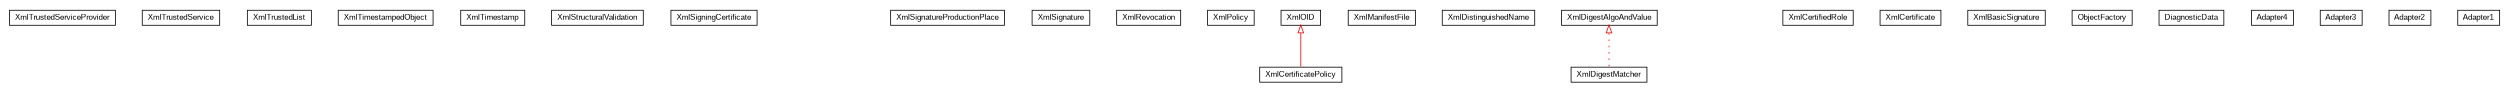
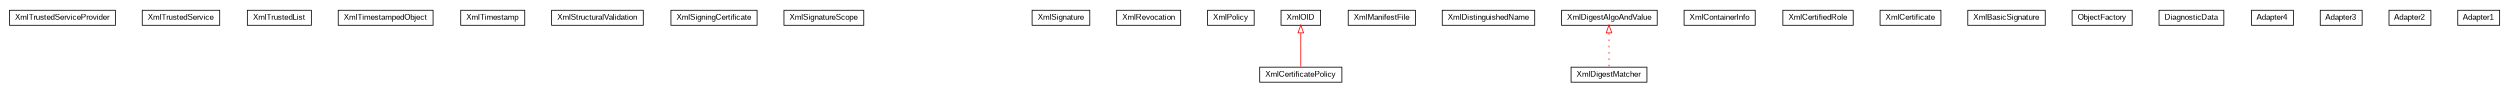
  digraph {
    nodesep=0.25
    ranksep=0.5
    node [fontcolor=black fontname=arial fontsize=10.0 shape=plaintext]
    edge [arrowtail=empty color=red dir=back fontname=arial fontsize=10 headport=p labelfontname=arial labelfontsize=10 tailport=p]
    n1 [label=<<table title="eu.europa.esig.dss.jaxb.diagnostic.XmlTrustedServiceProvider" border="0" cellborder="1" cellspacing="0" cellpadding="2" port="p" href="./XmlTrustedServiceProvider.html"> 		<tr><td><table border="0" cellspacing="0" cellpadding="1"> <tr><td align="center" balign="center"> XmlTrustedServiceProvider </td></tr> 		</table></td></tr> 		</table>>]
    n2 [label=<<table title="eu.europa.esig.dss.jaxb.diagnostic.XmlTrustedService" border="0" cellborder="1" cellspacing="0" cellpadding="2" port="p" href="./XmlTrustedService.html"> 		<tr><td><table border="0" cellspacing="0" cellpadding="1"> <tr><td align="center" balign="center"> XmlTrustedService </td></tr> 		</table></td></tr> 		</table>>]
    n3 [label=<<table title="eu.europa.esig.dss.jaxb.diagnostic.XmlTrustedList" border="0" cellborder="1" cellspacing="0" cellpadding="2" port="p" href="./XmlTrustedList.html"> 		<tr><td><table border="0" cellspacing="0" cellpadding="1"> <tr><td align="center" balign="center"> XmlTrustedList </td></tr> 		</table></td></tr> 		</table>>]
    n4 [label=<<table title="eu.europa.esig.dss.jaxb.diagnostic.XmlTimestampedObject" border="0" cellborder="1" cellspacing="0" cellpadding="2" port="p" href="./XmlTimestampedObject.html"> 		<tr><td><table border="0" cellspacing="0" cellpadding="1"> <tr><td align="center" balign="center"> XmlTimestampedObject </td></tr> 		</table></td></tr> 		</table>>]
    n5 [label=<<table title="eu.europa.esig.dss.jaxb.diagnostic.XmlTimestamp" border="0" cellborder="1" cellspacing="0" cellpadding="2" port="p" href="./XmlTimestamp.html"> 		<tr><td><table border="0" cellspacing="0" cellpadding="1"> <tr><td align="center" balign="center"> XmlTimestamp </td></tr> 		</table></td></tr> 		</table>>]
    n6 [label=<<table title="eu.europa.esig.dss.jaxb.diagnostic.XmlStructuralValidation" border="0" cellborder="1" cellspacing="0" cellpadding="2" port="p" href="./XmlStructuralValidation.html"> 		<tr><td><table border="0" cellspacing="0" cellpadding="1"> <tr><td align="center" balign="center"> XmlStructuralValidation </td></tr> 		</table></td></tr> 		</table>>]
    n7 [label=<<table title="eu.europa.esig.dss.jaxb.diagnostic.XmlSigningCertificate" border="0" cellborder="1" cellspacing="0" cellpadding="2" port="p" href="./XmlSigningCertificate.html"> 		<tr><td><table border="0" cellspacing="0" cellpadding="1"> <tr><td align="center" balign="center"> XmlSigningCertificate </td></tr> 		</table></td></tr> 		</table>>]
-   n9 [label=<<table title="eu.europa.esig.dss.jaxb.diagnostic.XmlSignatureProductionPlace" border="0" cellborder="1" cellspacing="0" cellpadding="2" port="p" href="./XmlSignatureProductionPlace.html"> 		<tr><td><table border="0" cellspacing="0" cellpadding="1"> <tr><td align="center" balign="center"> XmlSignatureProductionPlace </td></tr> 		</table></td></tr> 		</table>>]
+   n8 [label=<<table title="eu.europa.esig.dss.jaxb.diagnostic.XmlSignatureScope" border="0" cellborder="1" cellspacing="0" cellpadding="2" port="p" href="./XmlSignatureScope.html"> 		<tr><td><table border="0" cellspacing="0" cellpadding="1"> <tr><td align="center" balign="center"> XmlSignatureScope </td></tr> 		</table></td></tr> 		</table>>]
    n10 [label=<<table title="eu.europa.esig.dss.jaxb.diagnostic.XmlSignature" border="0" cellborder="1" cellspacing="0" cellpadding="2" port="p" href="./XmlSignature.html"> 		<tr><td><table border="0" cellspacing="0" cellpadding="1"> <tr><td align="center" balign="center"> XmlSignature </td></tr> 		</table></td></tr> 		</table>>]
    n11 [label=<<table title="eu.europa.esig.dss.jaxb.diagnostic.XmlRevocation" border="0" cellborder="1" cellspacing="0" cellpadding="2" port="p" href="./XmlRevocation.html"> 		<tr><td><table border="0" cellspacing="0" cellpadding="1"> <tr><td align="center" balign="center"> XmlRevocation </td></tr> 		</table></td></tr> 		</table>>]
    n12 [label=<<table title="eu.europa.esig.dss.jaxb.diagnostic.XmlPolicy" border="0" cellborder="1" cellspacing="0" cellpadding="2" port="p" href="./XmlPolicy.html"> 		<tr><td><table border="0" cellspacing="0" cellpadding="1"> <tr><td align="center" balign="center"> XmlPolicy </td></tr> 		</table></td></tr> 		</table>>]
    n13 [label=<<table title="eu.europa.esig.dss.jaxb.diagnostic.XmlOID" border="0" cellborder="1" cellspacing="0" cellpadding="2" port="p" href="./XmlOID.html"> 		<tr><td><table border="0" cellspacing="0" cellpadding="1"> <tr><td align="center" balign="center"> XmlOID </td></tr> 		</table></td></tr> 		</table>>]
    n14 [label=<<table title="eu.europa.esig.dss.jaxb.diagnostic.XmlCertificatePolicy" border="0" cellborder="1" cellspacing="0" cellpadding="2" port="p" href="./XmlCertificatePolicy.html"> 		<tr><td><table border="0" cellspacing="0" cellpadding="1"> <tr><td align="center" balign="center"> XmlCertificatePolicy </td></tr> 		</table></td></tr> 		</table>>]
    n15 [label=<<table title="eu.europa.esig.dss.jaxb.diagnostic.XmlManifestFile" border="0" cellborder="1" cellspacing="0" cellpadding="2" port="p" href="./XmlManifestFile.html"> 		<tr><td><table border="0" cellspacing="0" cellpadding="1"> <tr><td align="center" balign="center"> XmlManifestFile </td></tr> 		</table></td></tr> 		</table>>]
    n16 [label=<<table title="eu.europa.esig.dss.jaxb.diagnostic.XmlDistinguishedName" border="0" cellborder="1" cellspacing="0" cellpadding="2" port="p" href="./XmlDistinguishedName.html"> 		<tr><td><table border="0" cellspacing="0" cellpadding="1"> <tr><td align="center" balign="center"> XmlDistinguishedName </td></tr> 		</table></td></tr> 		</table>>]
    n17 [label=<<table title="eu.europa.esig.dss.jaxb.diagnostic.XmlDigestMatcher" border="0" cellborder="1" cellspacing="0" cellpadding="2" port="p" href="./XmlDigestMatcher.html"> 		<tr><td><table border="0" cellspacing="0" cellpadding="1"> <tr><td align="center" balign="center"> XmlDigestMatcher </td></tr> 		</table></td></tr> 		</table>>]
    n18 [label=<<table title="eu.europa.esig.dss.jaxb.diagnostic.XmlDigestAlgoAndValue" border="0" cellborder="1" cellspacing="0" cellpadding="2" port="p" href="./XmlDigestAlgoAndValue.html"> 		<tr><td><table border="0" cellspacing="0" cellpadding="1"> <tr><td align="center" balign="center"> XmlDigestAlgoAndValue </td></tr> 		</table></td></tr> 		</table>>]
+   n19 [label=<<table title="eu.europa.esig.dss.jaxb.diagnostic.XmlContainerInfo" border="0" cellborder="1" cellspacing="0" cellpadding="2" port="p" href="./XmlContainerInfo.html"> 		<tr><td><table border="0" cellspacing="0" cellpadding="1"> <tr><td align="center" balign="center"> XmlContainerInfo </td></tr> 		</table></td></tr> 		</table>>]
    n20 [label=<<table title="eu.europa.esig.dss.jaxb.diagnostic.XmlCertifiedRole" border="0" cellborder="1" cellspacing="0" cellpadding="2" port="p" href="./XmlCertifiedRole.html"> 		<tr><td><table border="0" cellspacing="0" cellpadding="1"> <tr><td align="center" balign="center"> XmlCertifiedRole </td></tr> 		</table></td></tr> 		</table>>]
    n21 [label=<<table title="eu.europa.esig.dss.jaxb.diagnostic.XmlCertificate" border="0" cellborder="1" cellspacing="0" cellpadding="2" port="p" href="./XmlCertificate.html"> 		<tr><td><table border="0" cellspacing="0" cellpadding="1"> <tr><td align="center" balign="center"> XmlCertificate </td></tr> 		</table></td></tr> 		</table>>]
    n22 [label=<<table title="eu.europa.esig.dss.jaxb.diagnostic.XmlBasicSignature" border="0" cellborder="1" cellspacing="0" cellpadding="2" port="p" href="./XmlBasicSignature.html"> 		<tr><td><table border="0" cellspacing="0" cellpadding="1"> <tr><td align="center" balign="center"> XmlBasicSignature </td></tr> 		</table></td></tr> 		</table>>]
    n23 [label=<<table title="eu.europa.esig.dss.jaxb.diagnostic.ObjectFactory" border="0" cellborder="1" cellspacing="0" cellpadding="2" port="p" href="./ObjectFactory.html"> 		<tr><td><table border="0" cellspacing="0" cellpadding="1"> <tr><td align="center" balign="center"> ObjectFactory </td></tr> 		</table></td></tr> 		</table>>]
    n24 [label=<<table title="eu.europa.esig.dss.jaxb.diagnostic.DiagnosticData" border="0" cellborder="1" cellspacing="0" cellpadding="2" port="p" href="./DiagnosticData.html"> 		<tr><td><table border="0" cellspacing="0" cellpadding="1"> <tr><td align="center" balign="center"> DiagnosticData </td></tr> 		</table></td></tr> 		</table>>]
    n25 [label=<<table title="eu.europa.esig.dss.jaxb.diagnostic.Adapter4" border="0" cellborder="1" cellspacing="0" cellpadding="2" port="p" href="./Adapter4.html"> 		<tr><td><table border="0" cellspacing="0" cellpadding="1"> <tr><td align="center" balign="center"> Adapter4 </td></tr> 		</table></td></tr> 		</table>>]
    n26 [label=<<table title="eu.europa.esig.dss.jaxb.diagnostic.Adapter3" border="0" cellborder="1" cellspacing="0" cellpadding="2" port="p" href="./Adapter3.html"> 		<tr><td><table border="0" cellspacing="0" cellpadding="1"> <tr><td align="center" balign="center"> Adapter3 </td></tr> 		</table></td></tr> 		</table>>]
    n27 [label=<<table title="eu.europa.esig.dss.jaxb.diagnostic.Adapter2" border="0" cellborder="1" cellspacing="0" cellpadding="2" port="p" href="./Adapter2.html"> 		<tr><td><table border="0" cellspacing="0" cellpadding="1"> <tr><td align="center" balign="center"> Adapter2 </td></tr> 		</table></td></tr> 		</table>>]
    n28 [label=<<table title="eu.europa.esig.dss.jaxb.diagnostic.Adapter1" border="0" cellborder="1" cellspacing="0" cellpadding="2" port="p" href="./Adapter1.html"> 		<tr><td><table border="0" cellspacing="0" cellpadding="1"> <tr><td align="center" balign="center"> Adapter1 </td></tr> 		</table></td></tr> 		</table>>]
    n13 -> n14 [style=solid]
    n18 -> n17 [style=dotted]
  }
